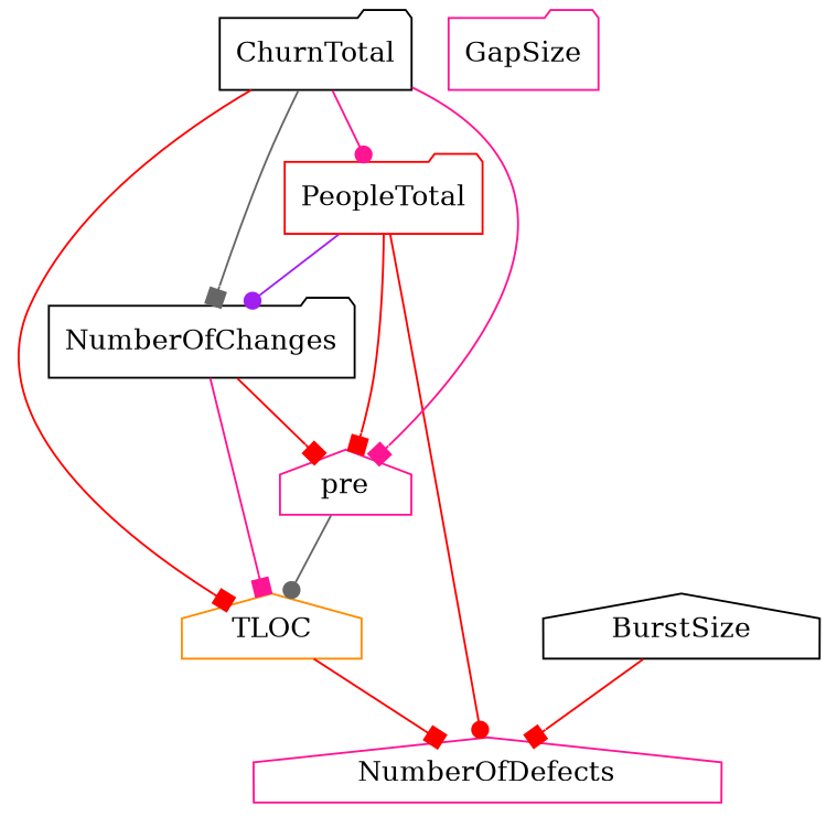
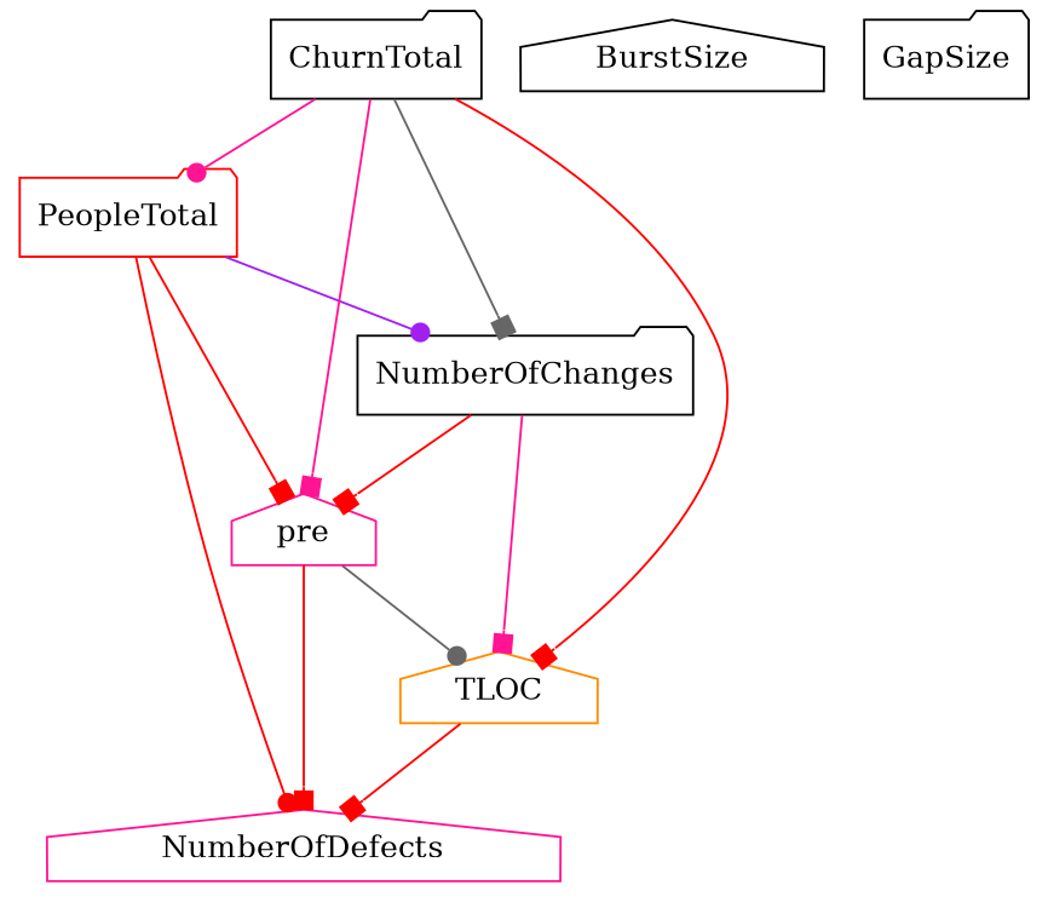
  digraph {
    node [color=black shape=folder]
    edge [arrowhead=box color=red]
    PeopleTotal [color=red]
    NumberOfChanges
    pre [color=deeppink shape=house]
    NumberOfDefects [color=deeppink shape=house]
    TLOC [color=darkorange shape=house]
    ChurnTotal
    BurstSize [shape=house]
-   GapSize [color=deeppink]
+   GapSize
    PeopleTotal -> NumberOfChanges [arrowhead=dot color=purple]
    PeopleTotal -> pre
    PeopleTotal -> NumberOfDefects [arrowhead=dot]
    NumberOfChanges -> pre
    NumberOfChanges -> TLOC [color=deeppink]
-   BurstSize -> NumberOfDefects
+   pre -> NumberOfDefects
    pre -> TLOC [arrowhead=dot color=gray40]
    TLOC -> NumberOfDefects
    ChurnTotal -> PeopleTotal [arrowhead=dot color=deeppink]
    ChurnTotal -> NumberOfChanges [color=gray40]
    ChurnTotal -> pre [color=deeppink]
    ChurnTotal -> TLOC
  }
